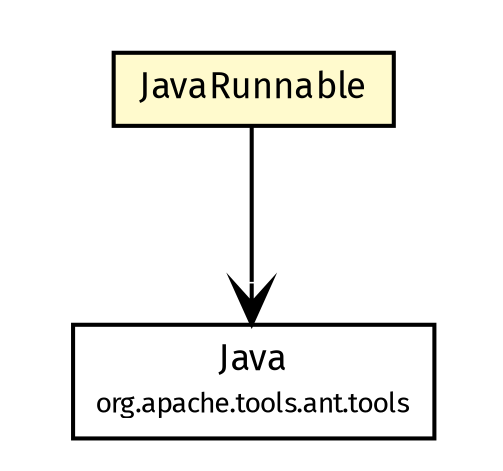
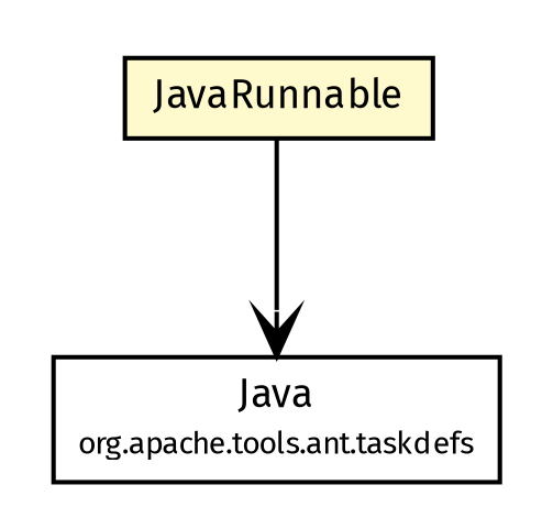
  digraph {
    fontname="Fira Sans"
    node [fontcolor=black fontname="Fira Sans" fontsize=9.0 shape=plaintext]
    n1 [label=<<table border="0" cellborder="1" cellspacing="0" cellpadding="2" port="p" bgcolor="lemonChiffon" href="./AbstractAntJavaBasedPlayMojo.JavaRunnable.html"> 		<tr><td><table border="0" cellspacing="0" cellpadding="1"> 			<tr><td> JavaRunnable </td></tr> 		</table></td></tr> 		</table>>]
-   n2 [label=<<table border="0" cellborder="1" cellspacing="0" cellpadding="2" port="p"> 		<tr><td><table border="0" cellspacing="0" cellpadding="1"> 			<tr><td> Java </td></tr> 			<tr><td><font point-size="7.0"> org.apache.tools.ant.tools </font></td></tr> 		</table></td></tr> 		</table>>]
+   n2 [label=<<table border="0" cellborder="1" cellspacing="0" cellpadding="2" port="p"> 		<tr><td><table border="0" cellspacing="0" cellpadding="1"> 			<tr><td> Java </td></tr> 			<tr><td><font point-size="7.0"> org.apache.tools.ant.taskdefs </font></td></tr> 		</table></td></tr> 		</table>>]
    n1 -> n2 [arrowhead=open color=black fontcolor=black fontname="Fira Sans" fontsize=10.0 headport=p labelfontname=arial labelfontsize=10 tailport=p]
  }
